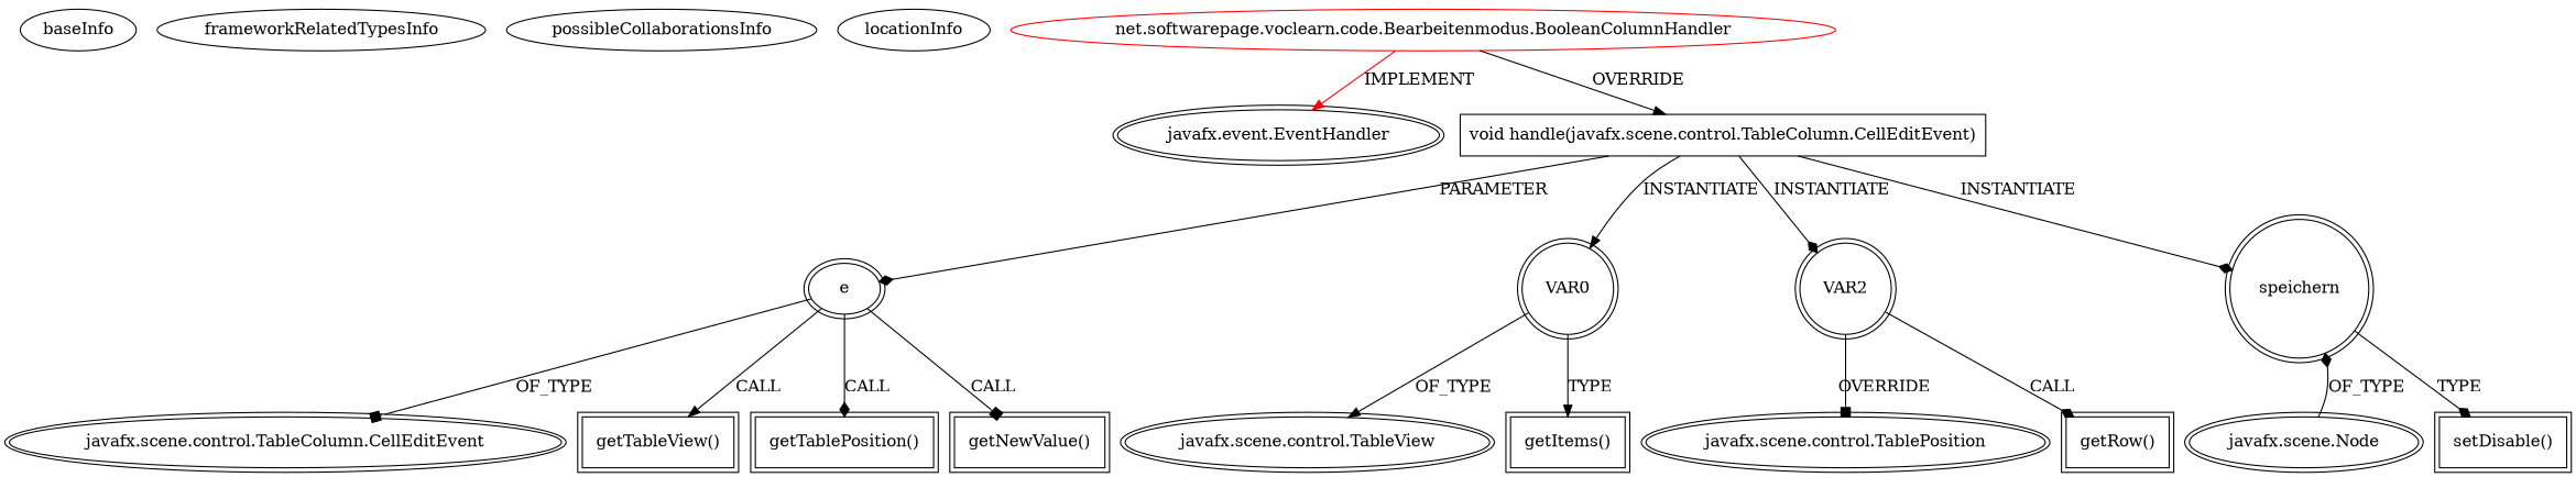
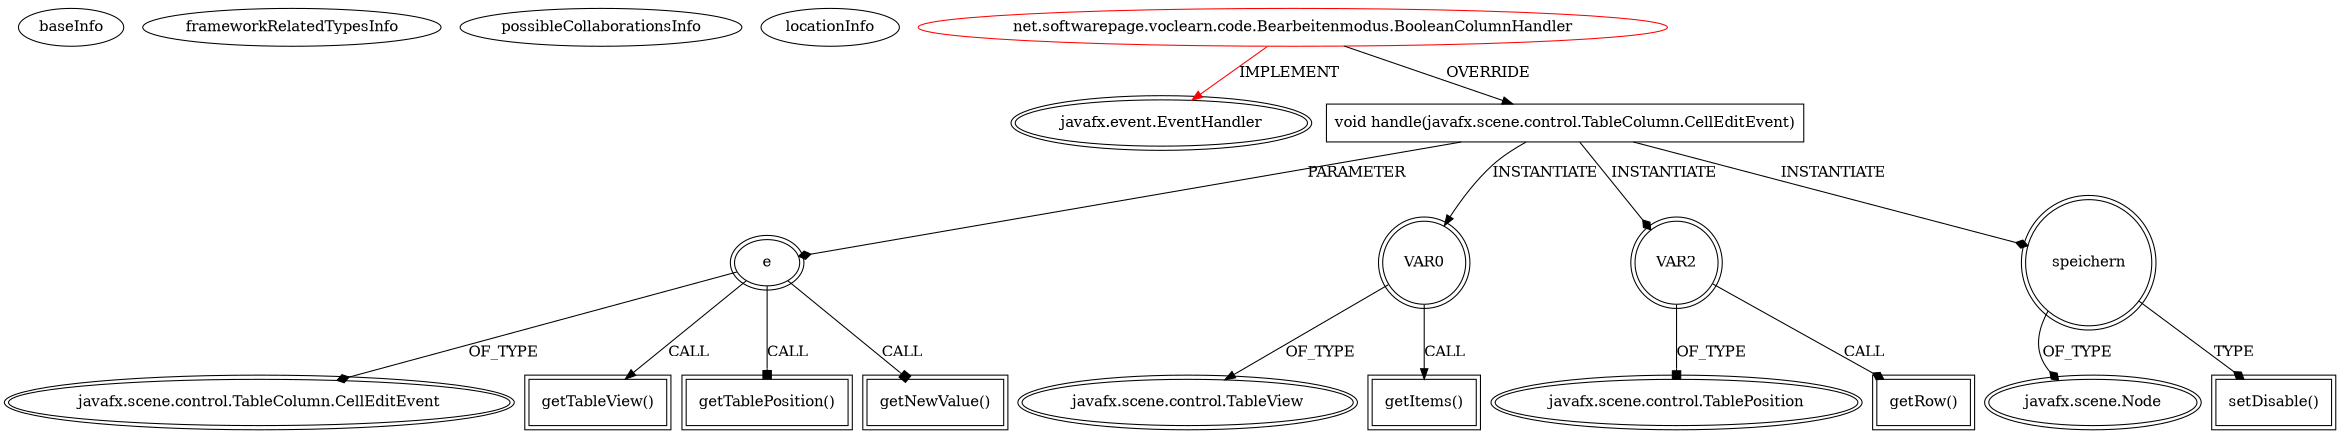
  digraph {
    node [isFrameworkType=true vertexType=INSIDE_CALL peripheries=2]
    edge [arrowhead=diamond]
    baseInfo [category=extension_graph graphId=3589 isAnonymous=false possibleRelation=false isFrameworkType="" vertexType="" peripheries=""]
    frameworkRelatedTypesInfo [0="javafx.event.EventHandler" isFrameworkType="" vertexType="" peripheries=""]
    possibleCollaborationsInfo [isFrameworkType="" vertexType="" peripheries=""]
    locationInfo [contextSignature=BooleanColumnHandler filePath="/mathiasj33-VocLearn/VocLearn-master/src/net/softwarepage/voclearn/code/Bearbeitenmodus.java" graphId=3589 projectName="mathiasj33-VocLearn" isFrameworkType="" vertexType="" peripheries=""]
    n5 [color=red isFrameworkType=false label="net.softwarepage.voclearn.code.Bearbeitenmodus.BooleanColumnHandler" vertexType=ROOT_CLIENT_CLASS_DECLARATION peripheries=""]
    n6 [label="javafx.event.EventHandler" vertexType=FRAMEWORK_INTERFACE_TYPE]
    n7 [isFrameworkType=false label="void handle(javafx.scene.control.TableColumn.CellEditEvent)" shape=box vertexType=OVERRIDING_METHOD_DECLARATION peripheries=""]
    n8 [label=e vertexType=PARAMETER_DECLARATION]
    n9 [label=VAR0 shape=circle vertexType=VARIABLE_EXPRESION]
    n10 [label=VAR2 shape=circle vertexType=VARIABLE_EXPRESION]
    n11 [label=speichern shape=circle vertexType=VARIABLE_EXPRESION]
    n12 [label="javafx.scene.control.TableColumn.CellEditEvent" vertexType=FRAMEWORK_CLASS_TYPE]
    n13 [label="getTableView()" shape=box]
    n14 [label="getTablePosition()" shape=box]
    n15 [label="getNewValue()" shape=box]
    n16 [label="javafx.scene.control.TableView" vertexType=FRAMEWORK_CLASS_TYPE]
    n17 [label="getItems()" shape=box]
    n18 [label="javafx.scene.control.TablePosition" vertexType=FRAMEWORK_CLASS_TYPE]
    n19 [label="getRow()" shape=box]
    n20 [label="javafx.scene.Node" vertexType=FRAMEWORK_CLASS_TYPE]
    n21 [label="setDisable()" shape=box]
    n5 -> n6 [arrowhead=normal color=red label=IMPLEMENT]
    n5 -> n7 [arrowhead=normal label=OVERRIDE]
    n7 -> n8 [label=PARAMETER]
    n7 -> n9 [arrowhead=normal label=INSTANTIATE]
    n7 -> n10 [label=INSTANTIATE]
    n7 -> n11 [label=INSTANTIATE]
-   n8 -> n12 [arrowhead=box label=OF_TYPE]
+   n8 -> n12 [label=OF_TYPE]
    n8 -> n13 [arrowhead=normal label=CALL]
-   n8 -> n14 [label=CALL]
+   n8 -> n14 [arrowhead=box label=CALL]
    n8 -> n15 [arrowhead=box label=CALL]
    n9 -> n16 [arrowhead=normal label=OF_TYPE]
-   n9 -> n17 [arrowhead=normal label=TYPE]
-   n10 -> n18 [arrowhead=box label=OVERRIDE]
+   n9 -> n17 [arrowhead=normal label=CALL]
+   n10 -> n18 [arrowhead=box label=OF_TYPE]
    n10 -> n19 [label=CALL]
-   n20 -> n11 [label=OF_TYPE]
+   n11 -> n20 [label=OF_TYPE]
    n11 -> n21 [label=TYPE]
  }
